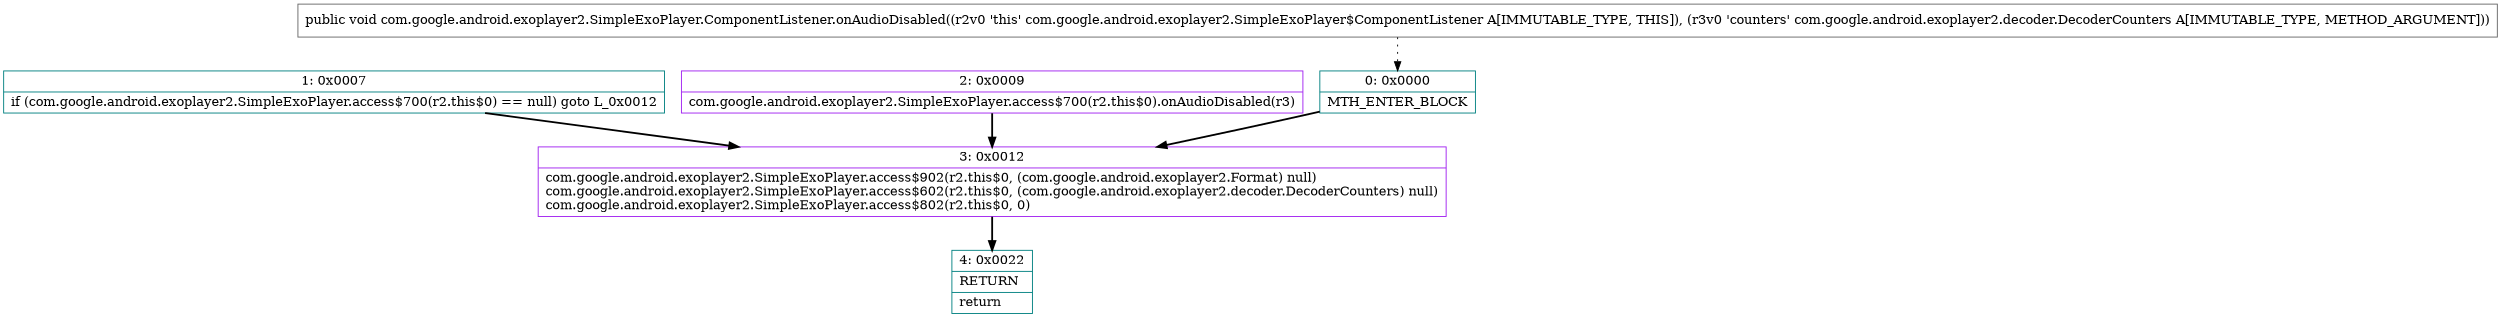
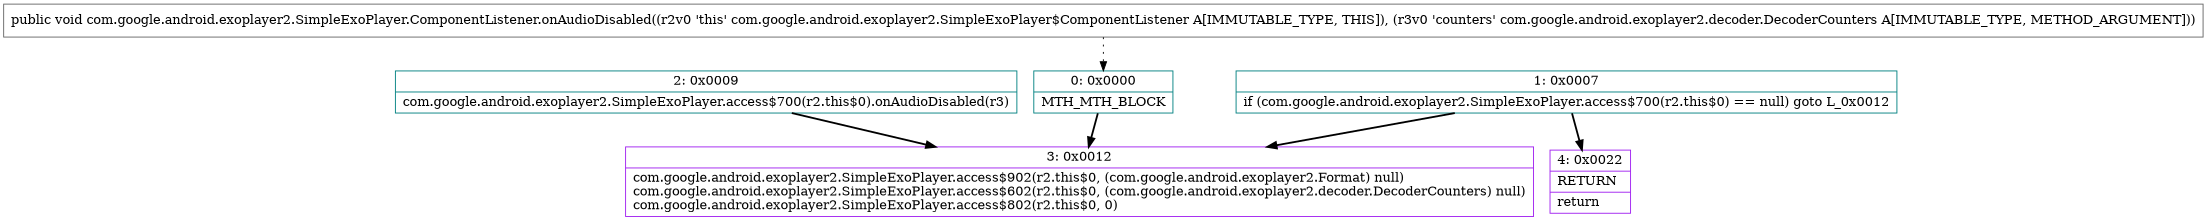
  digraph {
    node [color=teal shape=record]
    edge [style=bold]
-   n1 [label="{0\:\ 0x0000|MTH_ENTER_BLOCK\l}"]
+   n1 [label="{0\:\ 0x0000|MTH_MTH_BLOCK\l}"]
    n2 [color=purple label="{3\:\ 0x0012|com.google.android.exoplayer2.SimpleExoPlayer.access$902(r2.this$0, (com.google.android.exoplayer2.Format) null)\lcom.google.android.exoplayer2.SimpleExoPlayer.access$602(r2.this$0, (com.google.android.exoplayer2.decoder.DecoderCounters) null)\lcom.google.android.exoplayer2.SimpleExoPlayer.access$802(r2.this$0, 0)\l}"]
    n3 [label="{1\:\ 0x0007|if (com.google.android.exoplayer2.SimpleExoPlayer.access$700(r2.this$0) == null) goto L_0x0012\l}"]
-   n4 [color=purple label="{2\:\ 0x0009|com.google.android.exoplayer2.SimpleExoPlayer.access$700(r2.this$0).onAudioDisabled(r3)\l}"]
-   n5 [label="{4\:\ 0x0022|RETURN\l|return\l}"]
+   n4 [label="{2\:\ 0x0009|com.google.android.exoplayer2.SimpleExoPlayer.access$700(r2.this$0).onAudioDisabled(r3)\l}"]
+   n5 [color=purple label="{4\:\ 0x0022|RETURN\l|return\l}"]
    n6 [color=gray40 label="{public void com.google.android.exoplayer2.SimpleExoPlayer.ComponentListener.onAudioDisabled((r2v0 'this' com.google.android.exoplayer2.SimpleExoPlayer$ComponentListener A[IMMUTABLE_TYPE, THIS]), (r3v0 'counters' com.google.android.exoplayer2.decoder.DecoderCounters A[IMMUTABLE_TYPE, METHOD_ARGUMENT])) }"]
    n1 -> n2
-   n2 -> n5
+   n3 -> n5
    n3 -> n2
    n4 -> n2
    n6 -> n1 [style=dotted]
  }
